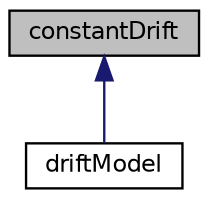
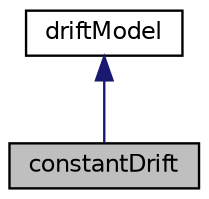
  digraph {
    node [color=black fontname=Helvetica fontsize=10 shape=record]
    n1 [fillcolor=grey75 fontcolor=black height=0.2 label=constantDrift style=filled width=0.4]
    n2 [height=0.2 label=driftModel width=0.4]
-   n1 -> n2 [color=midnightblue dir=back fontname=Helvetica fontsize=10 labelfontname=Helvetica labelfontsize=10 style=solid]
+   n2 -> n1 [color=midnightblue dir=back fontname=Helvetica fontsize=10 labelfontname=Helvetica labelfontsize=10 style=solid]
  }
